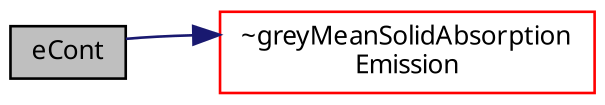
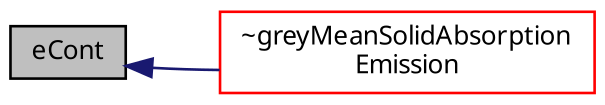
  digraph {
    rankdir=LR
    fontname="Noto Sans"
    node [fontname="Noto Sans" fontsize=10 shape=record]
    n1 [color=black fillcolor=grey75 fontcolor=black height=0.2 label=eCont style=filled width=0.4]
    n2 [color=red height=0.2 label="~greyMeanSolidAbsorption\lEmission" width=0.4]
-   n2 -> n1 [color=midnightblue dir=back fontname="Noto Sans" fontsize=10 labelfontname=FreeSans labelfontsize=10 style=solid]
+   n1 -> n2 [color=midnightblue dir=back fontname="Noto Sans" fontsize=10 labelfontname=FreeSans labelfontsize=10 style=solid]
  }
